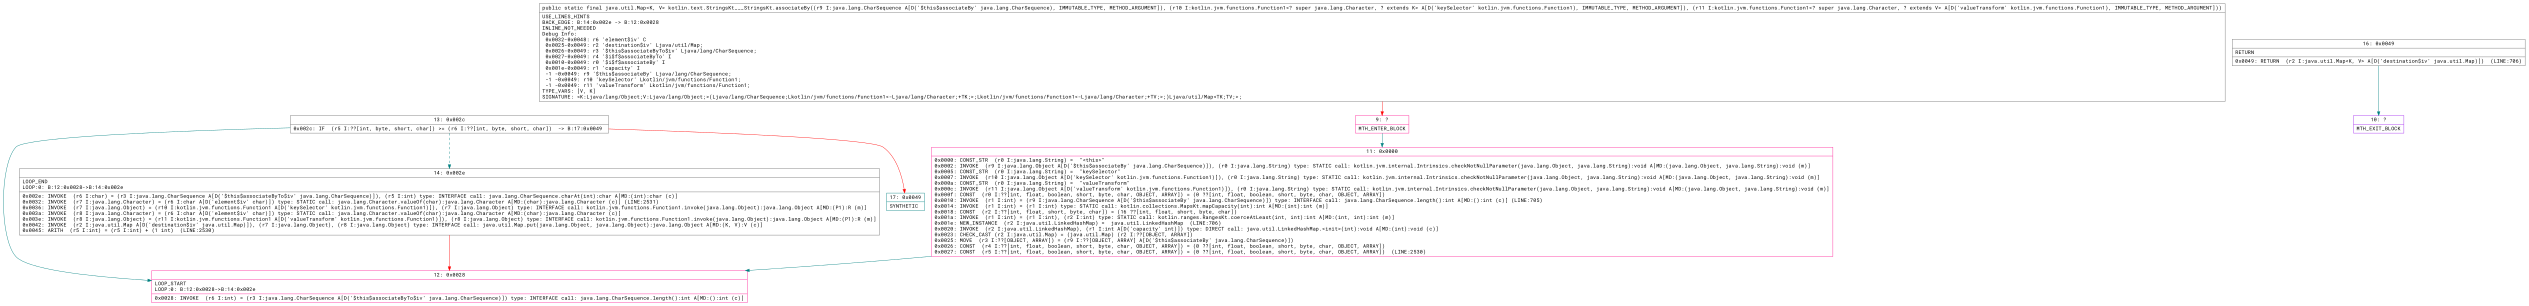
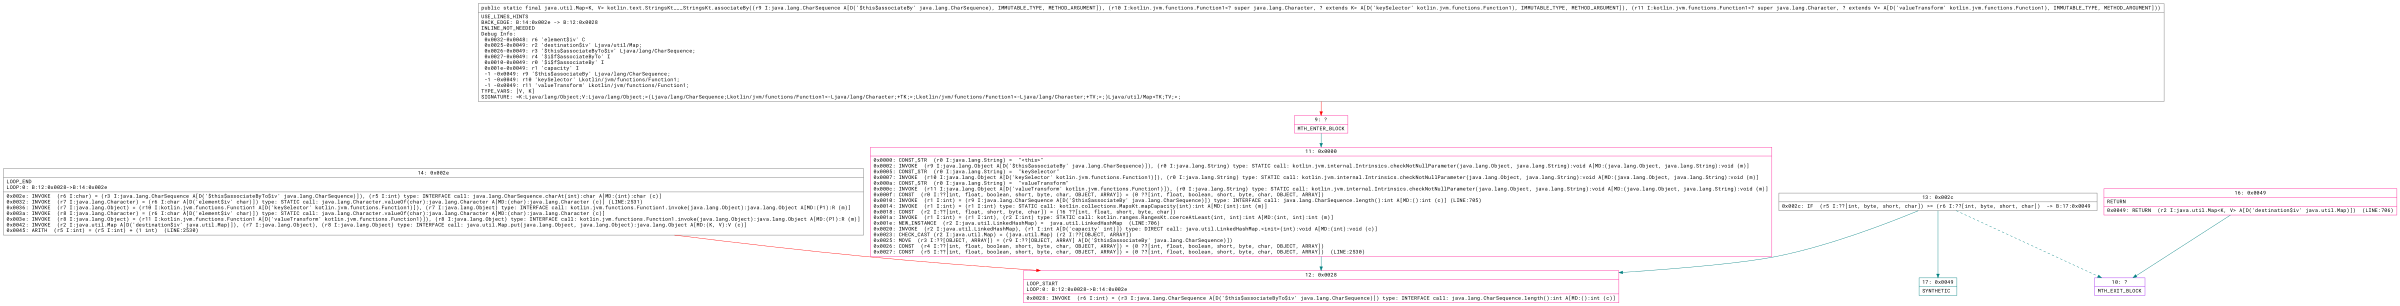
  digraph {
    fontname="Roboto Mono"
    node [color=deeppink fontname="Roboto Mono" shape=record]
    edge [color=teal fontname="Roboto Mono"]
    n1 [label="{9\:\ ?|MTH_ENTER_BLOCK\l}"]
    n2 [label="{11\:\ 0x0000|0x0000: CONST_STR  (r0 I:java.lang.String) =  \"\<this\>\" \l0x0002: INVOKE  (r9 I:java.lang.Object A[D('$this$associateBy' java.lang.CharSequence)]), (r0 I:java.lang.String) type: STATIC call: kotlin.jvm.internal.Intrinsics.checkNotNullParameter(java.lang.Object, java.lang.String):void A[MD:(java.lang.Object, java.lang.String):void (m)]\l0x0005: CONST_STR  (r0 I:java.lang.String) =  \"keySelector\" \l0x0007: INVOKE  (r10 I:java.lang.Object A[D('keySelector' kotlin.jvm.functions.Function1)]), (r0 I:java.lang.String) type: STATIC call: kotlin.jvm.internal.Intrinsics.checkNotNullParameter(java.lang.Object, java.lang.String):void A[MD:(java.lang.Object, java.lang.String):void (m)]\l0x000a: CONST_STR  (r0 I:java.lang.String) =  \"valueTransform\" \l0x000c: INVOKE  (r11 I:java.lang.Object A[D('valueTransform' kotlin.jvm.functions.Function1)]), (r0 I:java.lang.String) type: STATIC call: kotlin.jvm.internal.Intrinsics.checkNotNullParameter(java.lang.Object, java.lang.String):void A[MD:(java.lang.Object, java.lang.String):void (m)]\l0x000f: CONST  (r0 I:??[int, float, boolean, short, byte, char, OBJECT, ARRAY]) = (0 ??[int, float, boolean, short, byte, char, OBJECT, ARRAY]) \l0x0010: INVOKE  (r1 I:int) = (r9 I:java.lang.CharSequence A[D('$this$associateBy' java.lang.CharSequence)]) type: INTERFACE call: java.lang.CharSequence.length():int A[MD:():int (c)] (LINE:705)\l0x0014: INVOKE  (r1 I:int) = (r1 I:int) type: STATIC call: kotlin.collections.MapsKt.mapCapacity(int):int A[MD:(int):int (m)]\l0x0018: CONST  (r2 I:??[int, float, short, byte, char]) = (16 ??[int, float, short, byte, char]) \l0x001a: INVOKE  (r1 I:int) = (r1 I:int), (r2 I:int) type: STATIC call: kotlin.ranges.RangesKt.coerceAtLeast(int, int):int A[MD:(int, int):int (m)]\l0x001e: NEW_INSTANCE  (r2 I:java.util.LinkedHashMap) =  java.util.LinkedHashMap  (LINE:706)\l0x0020: INVOKE  (r2 I:java.util.LinkedHashMap), (r1 I:int A[D('capacity' int)]) type: DIRECT call: java.util.LinkedHashMap.\<init\>(int):void A[MD:(int):void (c)]\l0x0023: CHECK_CAST (r2 I:java.util.Map) = (java.util.Map) (r2 I:??[OBJECT, ARRAY]) \l0x0025: MOVE  (r3 I:??[OBJECT, ARRAY]) = (r9 I:??[OBJECT, ARRAY] A[D('$this$associateBy' java.lang.CharSequence)]) \l0x0026: CONST  (r4 I:??[int, float, boolean, short, byte, char, OBJECT, ARRAY]) = (0 ??[int, float, boolean, short, byte, char, OBJECT, ARRAY]) \l0x0027: CONST  (r5 I:??[int, float, boolean, short, byte, char, OBJECT, ARRAY]) = (0 ??[int, float, boolean, short, byte, char, OBJECT, ARRAY])  (LINE:2530)\l}"]
    n3 [label="{12\:\ 0x0028|LOOP_START\lLOOP:0: B:12:0x0028\-\>B:14:0x002e\l|0x0028: INVOKE  (r6 I:int) = (r3 I:java.lang.CharSequence A[D('$this$associateByTo$iv' java.lang.CharSequence)]) type: INTERFACE call: java.lang.CharSequence.length():int A[MD:():int (c)]\l}"]
    n4 [color=gray40 label="{13\:\ 0x002c|0x002c: IF  (r5 I:??[int, byte, short, char]) \>= (r6 I:??[int, byte, short, char])  \-\> B:17:0x0049 \l}"]
    n5 [color=gray40 label="{14\:\ 0x002e|LOOP_END\lLOOP:0: B:12:0x0028\-\>B:14:0x002e\l|0x002e: INVOKE  (r6 I:char) = (r3 I:java.lang.CharSequence A[D('$this$associateByTo$iv' java.lang.CharSequence)]), (r5 I:int) type: INTERFACE call: java.lang.CharSequence.charAt(int):char A[MD:(int):char (c)]\l0x0032: INVOKE  (r7 I:java.lang.Character) = (r6 I:char A[D('element$iv' char)]) type: STATIC call: java.lang.Character.valueOf(char):java.lang.Character A[MD:(char):java.lang.Character (c)] (LINE:2531)\l0x0036: INVOKE  (r7 I:java.lang.Object) = (r10 I:kotlin.jvm.functions.Function1 A[D('keySelector' kotlin.jvm.functions.Function1)]), (r7 I:java.lang.Object) type: INTERFACE call: kotlin.jvm.functions.Function1.invoke(java.lang.Object):java.lang.Object A[MD:(P1):R (m)]\l0x003a: INVOKE  (r8 I:java.lang.Character) = (r6 I:char A[D('element$iv' char)]) type: STATIC call: java.lang.Character.valueOf(char):java.lang.Character A[MD:(char):java.lang.Character (c)]\l0x003e: INVOKE  (r8 I:java.lang.Object) = (r11 I:kotlin.jvm.functions.Function1 A[D('valueTransform' kotlin.jvm.functions.Function1)]), (r8 I:java.lang.Object) type: INTERFACE call: kotlin.jvm.functions.Function1.invoke(java.lang.Object):java.lang.Object A[MD:(P1):R (m)]\l0x0042: INVOKE  (r2 I:java.util.Map A[D('destination$iv' java.util.Map)]), (r7 I:java.lang.Object), (r8 I:java.lang.Object) type: INTERFACE call: java.util.Map.put(java.lang.Object, java.lang.Object):java.lang.Object A[MD:(K, V):V (c)]\l0x0045: ARITH  (r5 I:int) = (r5 I:int) + (1 int)  (LINE:2530)\l}"]
    n6 [color=teal label="{17\:\ 0x0049|SYNTHETIC\l}"]
-   n7 [color=gray40 label="{16\:\ 0x0049|RETURN\l|0x0049: RETURN  (r2 I:java.util.Map\<K, V\> A[D('destination$iv' java.util.Map)])  (LINE:706)\l}"]
+   n7 [label="{16\:\ 0x0049|RETURN\l|0x0049: RETURN  (r2 I:java.util.Map\<K, V\> A[D('destination$iv' java.util.Map)])  (LINE:706)\l}"]
    n8 [color=purple label="{10\:\ ?|MTH_EXIT_BLOCK\l}"]
    n9 [color=gray40 label="{public static final java.util.Map\<K, V\> kotlin.text.StringsKt___StringsKt.associateBy((r9 I:java.lang.CharSequence A[D('$this$associateBy' java.lang.CharSequence), IMMUTABLE_TYPE, METHOD_ARGUMENT]), (r10 I:kotlin.jvm.functions.Function1\<? super java.lang.Character, ? extends K\> A[D('keySelector' kotlin.jvm.functions.Function1), IMMUTABLE_TYPE, METHOD_ARGUMENT]), (r11 I:kotlin.jvm.functions.Function1\<? super java.lang.Character, ? extends V\> A[D('valueTransform' kotlin.jvm.functions.Function1), IMMUTABLE_TYPE, METHOD_ARGUMENT]))  | USE_LINES_HINTS\lBACK_EDGE: B:14:0x002e \-\> B:12:0x0028\lINLINE_NOT_NEEDED\lDebug Info:\l  0x0032\-0x0048: r6 'element$iv' C\l  0x0025\-0x0049: r2 'destination$iv' Ljava\/util\/Map;\l  0x0026\-0x0049: r3 '$this$associateByTo$iv' Ljava\/lang\/CharSequence;\l  0x0027\-0x0049: r4 '$i$f$associateByTo' I\l  0x0010\-0x0049: r0 '$i$f$associateBy' I\l  0x001e\-0x0049: r1 'capacity' I\l  \-1 \-0x0049: r9 '$this$associateBy' Ljava\/lang\/CharSequence;\l  \-1 \-0x0049: r10 'keySelector' Lkotlin\/jvm\/functions\/Function1;\l  \-1 \-0x0049: r11 'valueTransform' Lkotlin\/jvm\/functions\/Function1;\lTYPE_VARS: [V, K]\lSIGNATURE: \<K:Ljava\/lang\/Object;V:Ljava\/lang\/Object;\>(Ljava\/lang\/CharSequence;Lkotlin\/jvm\/functions\/Function1\<\-Ljava\/lang\/Character;+TK;\>;Lkotlin\/jvm\/functions\/Function1\<\-Ljava\/lang\/Character;+TV;\>;)Ljava\/util\/Map\<TK;TV;\>;\l}"]
    n1 -> n2
    n2 -> n3
    n4 -> n3
-   n4 -> n5 [style=dashed]
-   n4 -> n6 [color=red]
+   n4 -> n8 [style=dashed]
+   n4 -> n6
    n5 -> n3 [color=red]
    n7 -> n8
    n9 -> n1 [color=red]
  }
